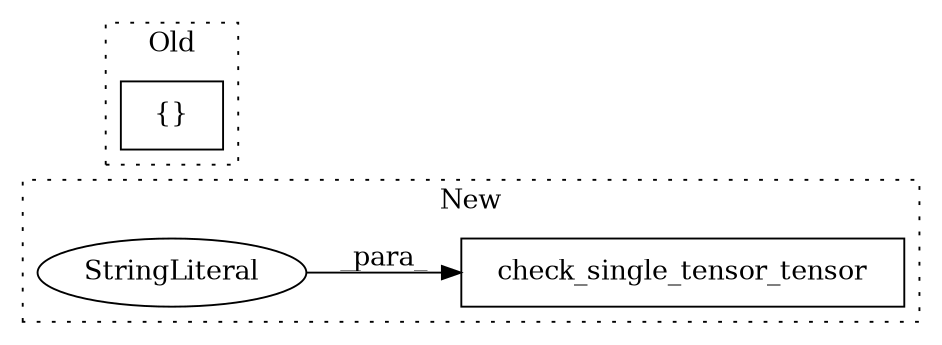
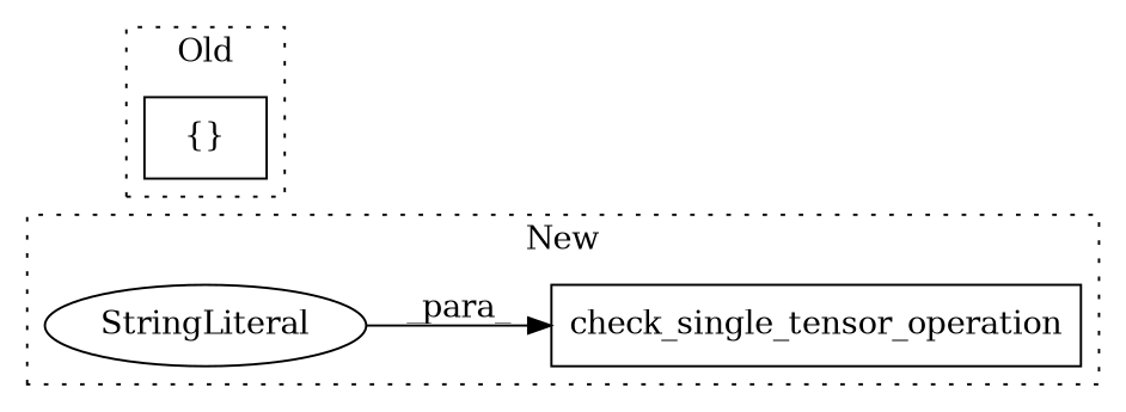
  digraph {
    rankdir=LR
    node [shape=box]
-   n1 [a=32 l="30,1" label=check_single_tensor_tensor s="19823,19891"]
+   n1 [a=32 l="30,1" label=check_single_tensor_operation s="19823,19891"]
    n2 [a=45 l=6 label=StringLiteral s=19853 shape=ellipse]
    n3 [a=4 l="1,1" label="{}" s="20105,20109"]
    subgraph cluster_1 {
      label=New
      style=dotted
      n1
      n2
    }
    subgraph cluster_2 {
      label=Old
      style=dotted
      n3
    }
    n2 -> n1 [label=_para_]
  }
